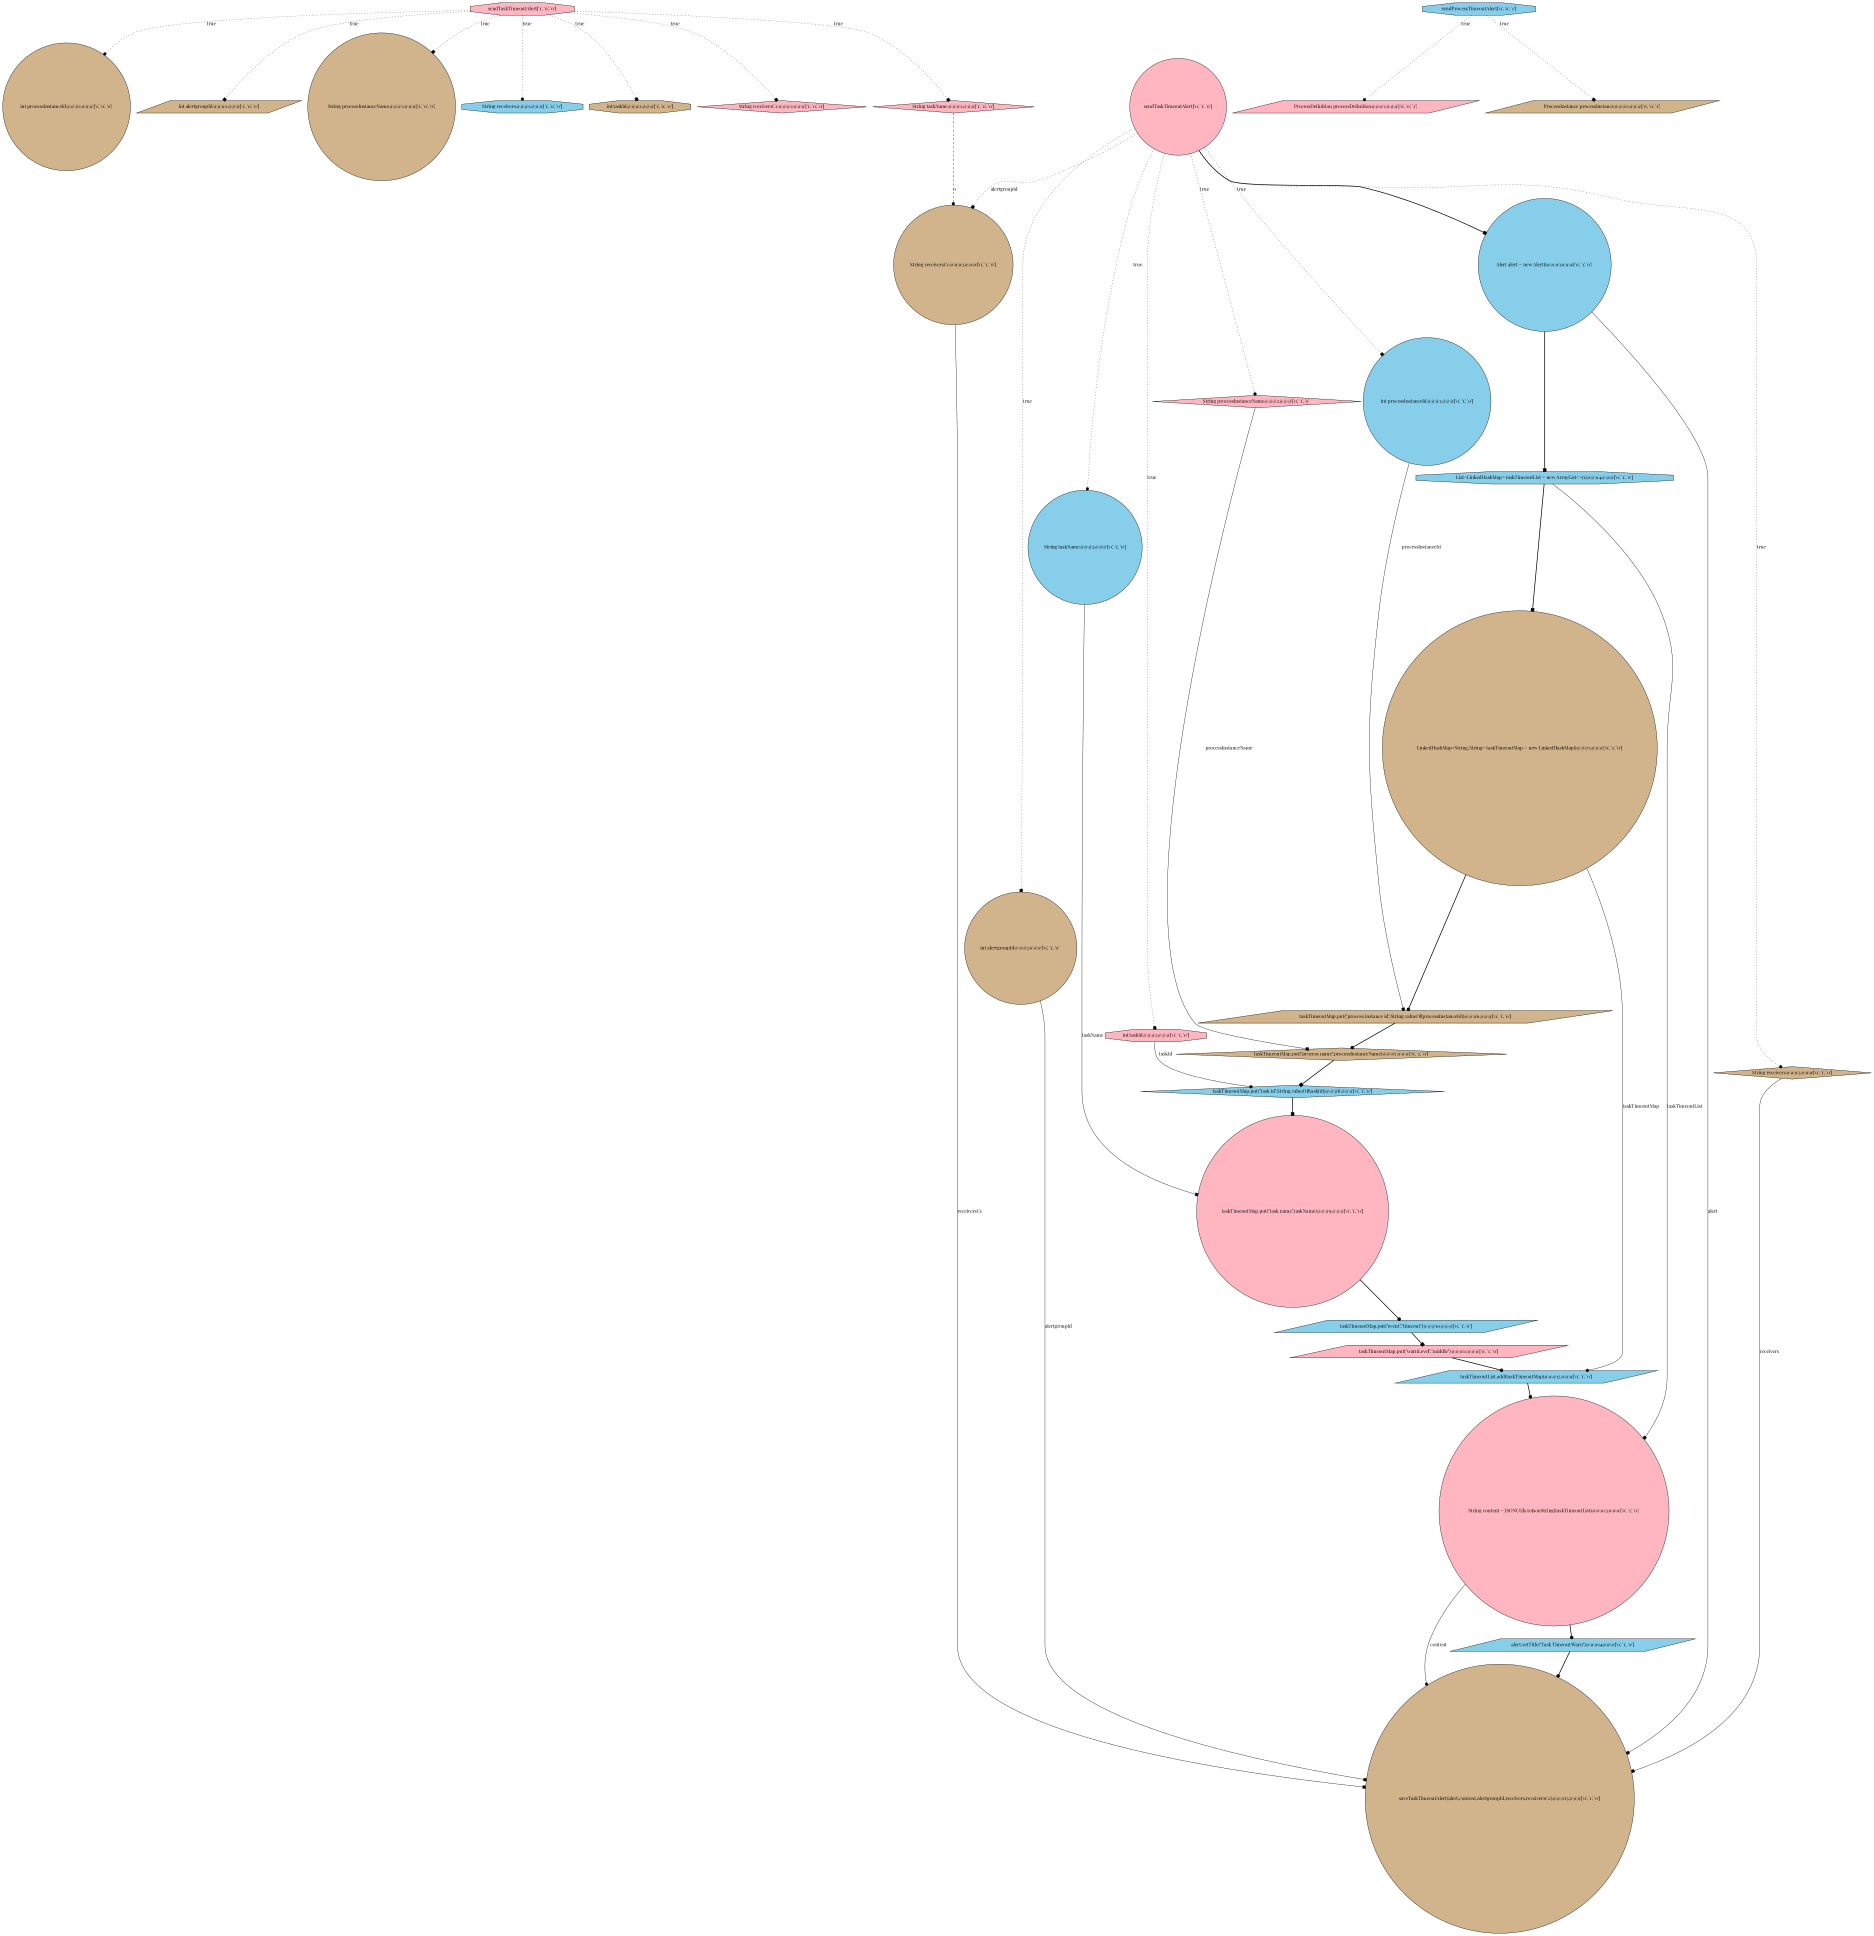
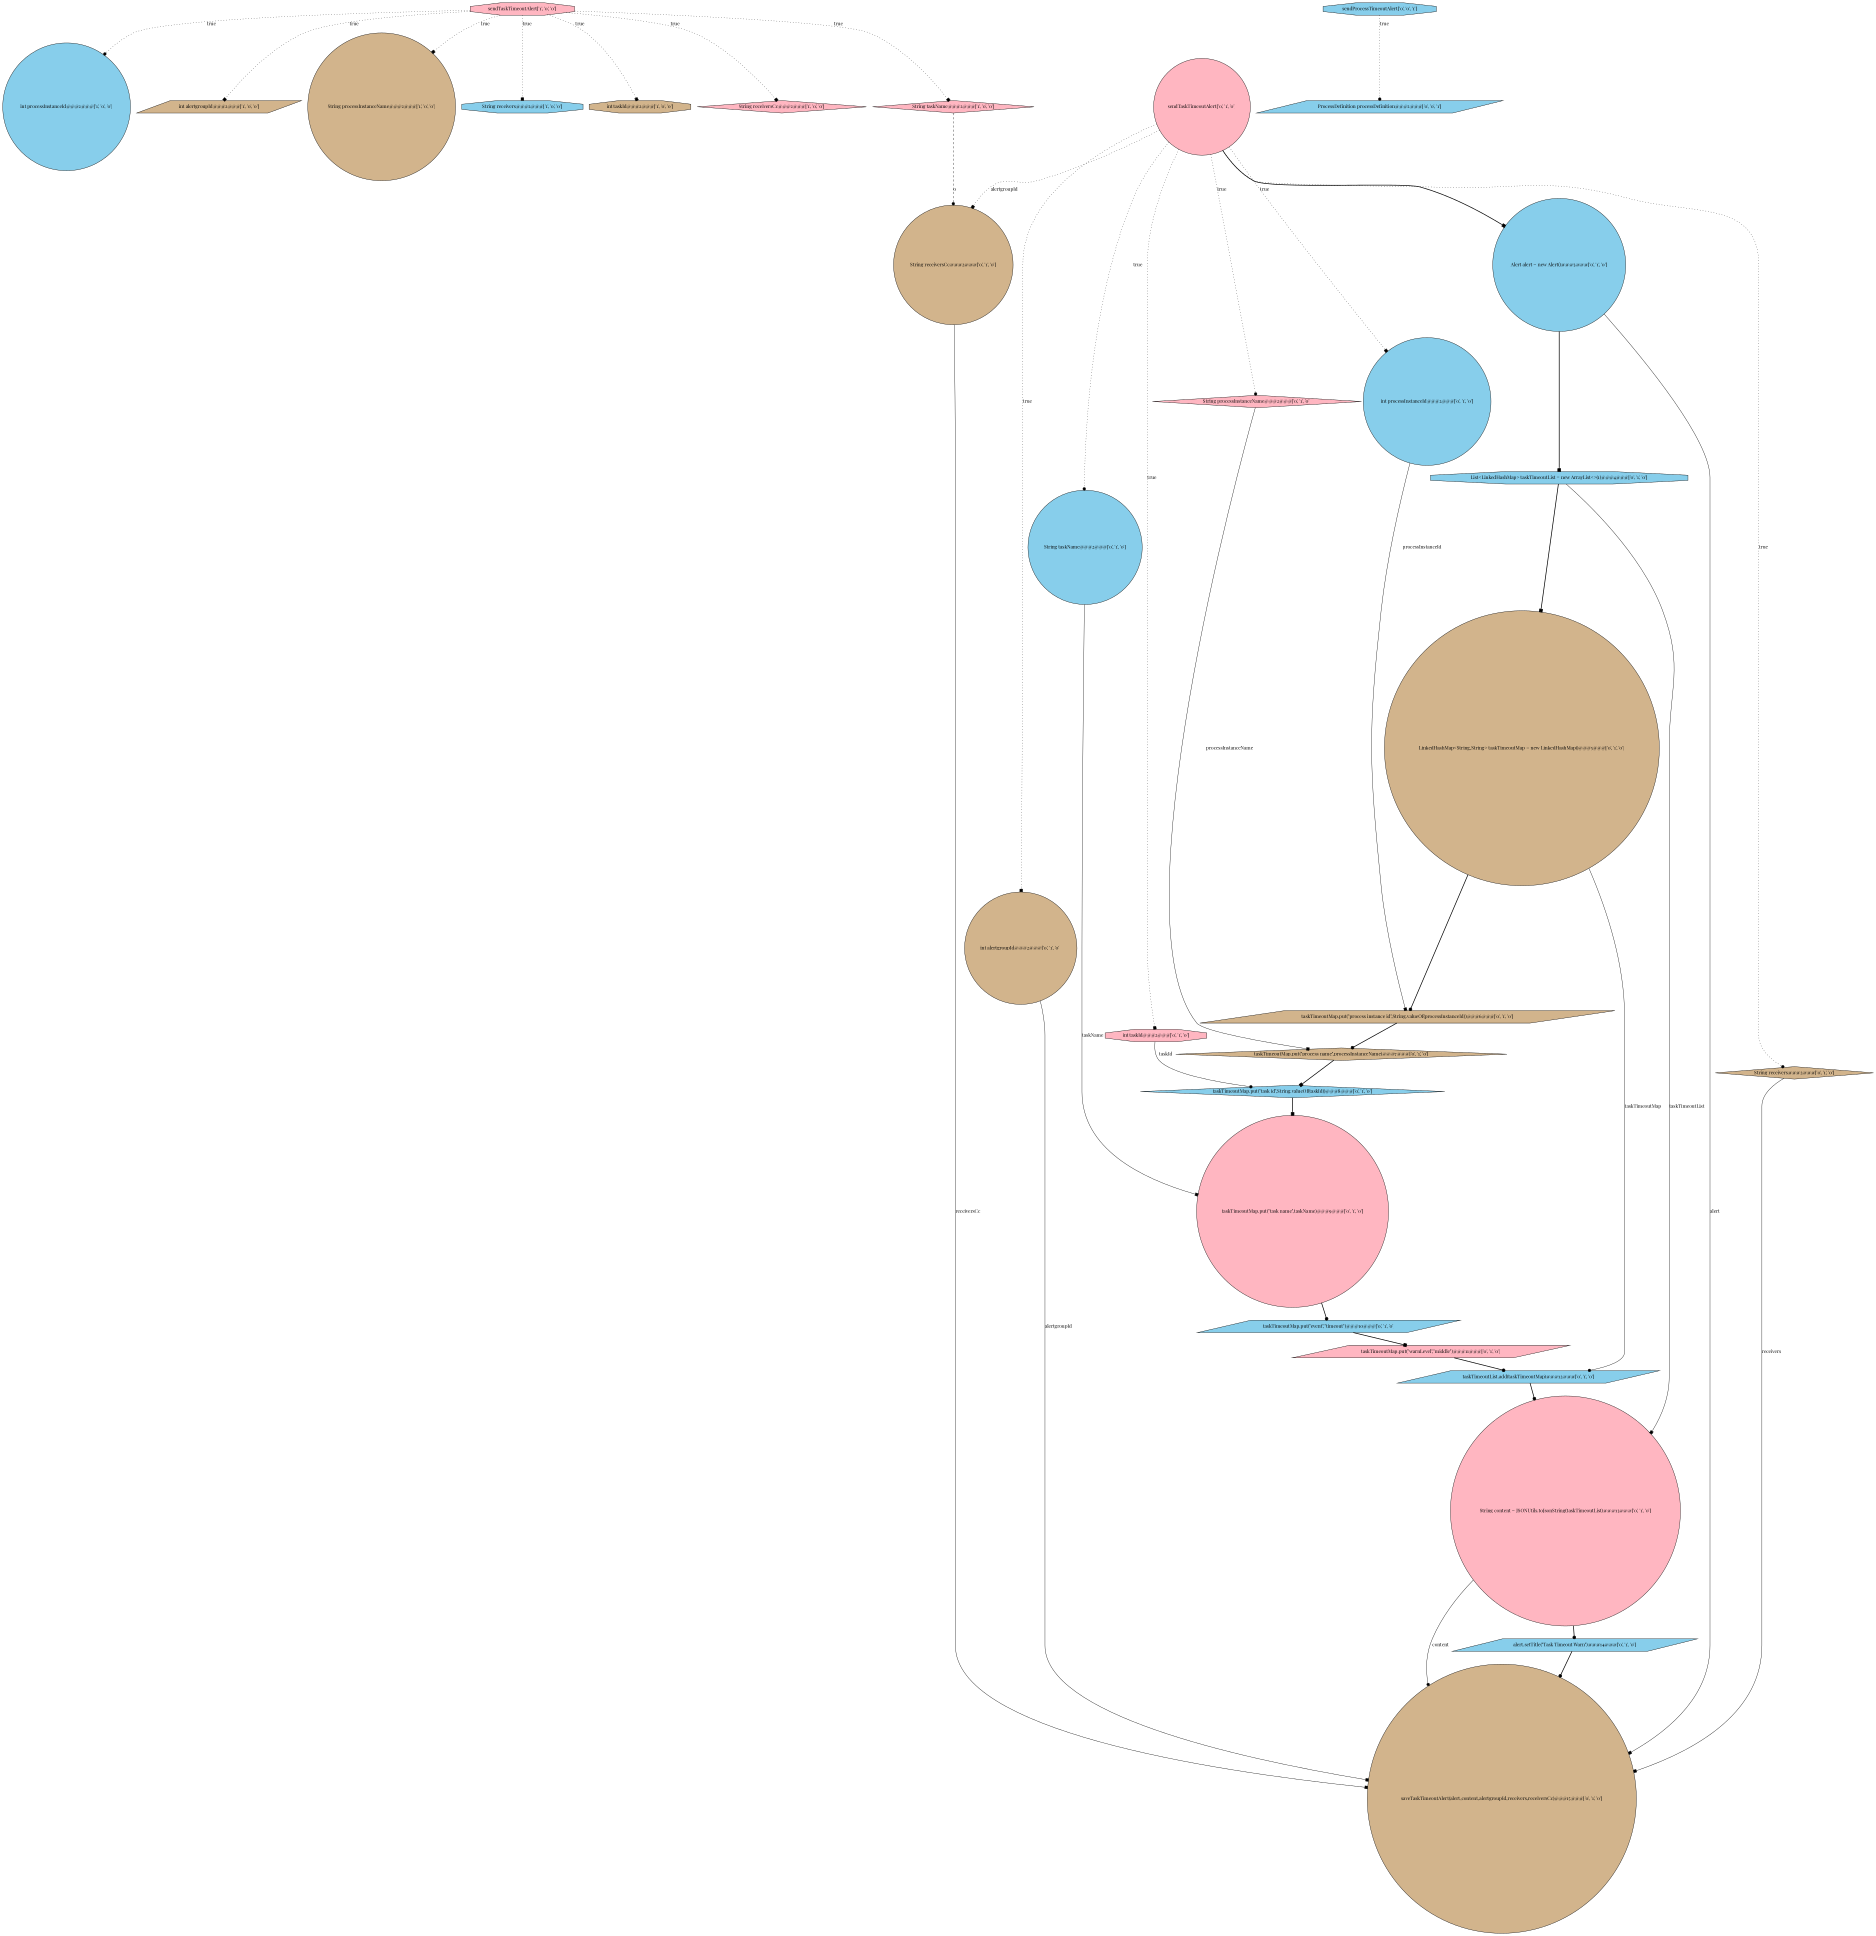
  digraph {
    fontname="Playfair Display"
    node [fillcolor=tan fontname="Playfair Display" shape=circle style=filled]
    edge [arrowhead=box fontname="Playfair Display" style=dotted]
    n1 [fillcolor=lightpink label="String processInstanceName@@@2@@@['0', '1', '0']" shape=diamond]
    n2 [label="taskTimeoutMap.put(\"process name\",processInstanceName)@@@7@@@['0', '1', '0']" shape=diamond]
    n3 [fillcolor=skyblue label="taskTimeoutMap.put(\"task id\",String.valueOf(taskId))@@@8@@@['0', '1', '0']" shape=diamond]
    n4 [fillcolor=skyblue label="String taskName@@@2@@@['0', '1', '0']"]
    n5 [fillcolor=lightpink label="taskTimeoutMap.put(\"task name\",taskName)@@@9@@@['0', '1', '0']"]
    n6 [fillcolor=skyblue label="taskTimeoutMap.put(\"event\",\"timeout\")@@@10@@@['0', '1', '0']" shape=parallelogram]
    n7 [label="taskTimeoutMap.put(\"process instance id\",String.valueOf(processInstanceId))@@@6@@@['0', '1', '0']" shape=parallelogram]
-   n8 [label="int processInstanceId@@@2@@@['1', '0', '0']"]
+   n8 [fillcolor=skyblue label="int processInstanceId@@@2@@@['1', '0', '0']"]
    n9 [fillcolor=skyblue label="int processInstanceId@@@2@@@['0', '1', '0']"]
    n10 [fillcolor=lightpink label="sendTaskTimeoutAlert['1', '0', '0']" shape=octagon]
    n11 [label="int alertgroupId@@@2@@@['1', '0', '0']" shape=parallelogram]
    n12 [label="String processInstanceName@@@2@@@['1', '0', '0']"]
    n13 [fillcolor=skyblue label="String receivers@@@2@@@['1', '0', '0']" shape=octagon]
    n14 [label="int taskId@@@2@@@['1', '0', '0']" shape=octagon]
    n15 [fillcolor=lightpink label="String receiversCc@@@2@@@['1', '0', '0']" shape=diamond]
    n16 [fillcolor=lightpink label="String taskName@@@2@@@['1', '0', '0']" shape=diamond]
    n17 [label="String receiversCc@@@2@@@['0', '1', '0']"]
    n18 [fillcolor=lightpink label="sendTaskTimeoutAlert['0', '1', '0']"]
    n19 [label="int alertgroupId@@@2@@@['0', '1', '0']"]
    n20 [fillcolor=lightpink label="int taskId@@@2@@@['0', '1', '0']" shape=octagon]
    n21 [fillcolor=skyblue label="Alert alert = new Alert()@@@3@@@['0', '1', '0']"]
    n22 [label="String receivers@@@2@@@['0', '1', '0']" shape=diamond]
    n23 [label="saveTaskTimeoutAlert(alert,content,alertgroupId,receivers,receiversCc)@@@15@@@['0', '1', '0']"]
    n24 [fillcolor=skyblue label="List<LinkedHashMap> taskTimeoutList = new ArrayList<>(1)@@@4@@@['0', '1', '0']" shape=octagon]
-   n25 [fillcolor=lightpink label="ProcessDefinition processDefinition@@@2@@@['0', '0', '1']" shape=parallelogram]
+   n25 [fillcolor=skyblue label="ProcessDefinition processDefinition@@@2@@@['0', '0', '1']" shape=parallelogram]
    n26 [fillcolor=skyblue label="alert.setTitle(\"Task Timeout Warn\")@@@14@@@['0', '1', '0']" shape=parallelogram]
    n27 [label="LinkedHashMap<String,String> taskTimeoutMap = new LinkedHashMap()@@@5@@@['0', '1', '0']"]
    n28 [fillcolor=skyblue label="taskTimeoutList.add(taskTimeoutMap)@@@12@@@['0', '1', '0']" shape=parallelogram]
    n29 [fillcolor=lightpink label="String content = JSONUtils.toJsonString(taskTimeoutList)@@@13@@@['0', '1', '0']"]
    n30 [fillcolor=lightpink label="taskTimeoutMap.put(\"warnLevel\",\"middle\")@@@11@@@['0', '1', '0']" shape=parallelogram]
-   n31 [label="ProcessInstance processInstance@@@2@@@['0', '0', '1']" shape=parallelogram]
    n32 [fillcolor=skyblue label="sendProcessTimeoutAlert['0', '0', '1']" shape=octagon]
    n1 -> n2 [label=processInstanceName style=solid]
    n2 -> n3 [style=bold]
    n3 -> n5 [style=bold]
    n4 -> n5 [label=taskName style=solid]
    n5 -> n6 [arrowhead=dot style=bold]
    n6 -> n30 [style=bold]
    n7 -> n2 [arrowhead=dot style=bold]
    n9 -> n7 [label=processInstanceId style=solid]
    n10 -> n8 [arrowhead=dot label=true]
    n10 -> n11 [label=true]
    n10 -> n12 [label=true]
-   n10 -> n13 [arrowhead=dot label=true]
+   n10 -> n13 [label=true]
    n10 -> n14 [label=true]
    n10 -> n15 [label=true]
    n10 -> n16 [label=true]
    n16 -> n17 [arrowhead=dot label=0 style=dashed]
    n17 -> n23 [label=receiversCc style=solid]
    n18 -> n1 [arrowhead=dot label=true]
    n18 -> n4 [arrowhead=dot label=true]
    n18 -> n9 [label=true]
    n18 -> n17 [label=alertgroupId]
    n18 -> n19 [label=true]
    n18 -> n20 [label=true]
    n18 -> n21 [style=bold]
    n18 -> n22 [arrowhead=dot label=true]
    n19 -> n23 [label=alertgroupId style=solid]
    n20 -> n3 [arrowhead=dot label=taskId style=solid]
    n21 -> n23 [label=alert style=solid]
    n21 -> n24 [style=bold]
    n22 -> n23 [label=receivers style=solid]
    n24 -> n27 [style=bold]
    n24 -> n29 [label=taskTimeoutList style=solid]
    n26 -> n23 [arrowhead=dot style=bold]
    n27 -> n7 [arrowhead=dot style=bold]
    n27 -> n28 [arrowhead=dot label=taskTimeoutMap style=solid]
    n28 -> n29 [arrowhead=dot style=bold]
    n29 -> n23 [arrowhead=dot label=content style=solid]
    n29 -> n26 [arrowhead=dot style=bold]
    n30 -> n28 [arrowhead=dot style=bold]
    n32 -> n25 [arrowhead=dot label=true]
-   n32 -> n31 [label=true]
  }
